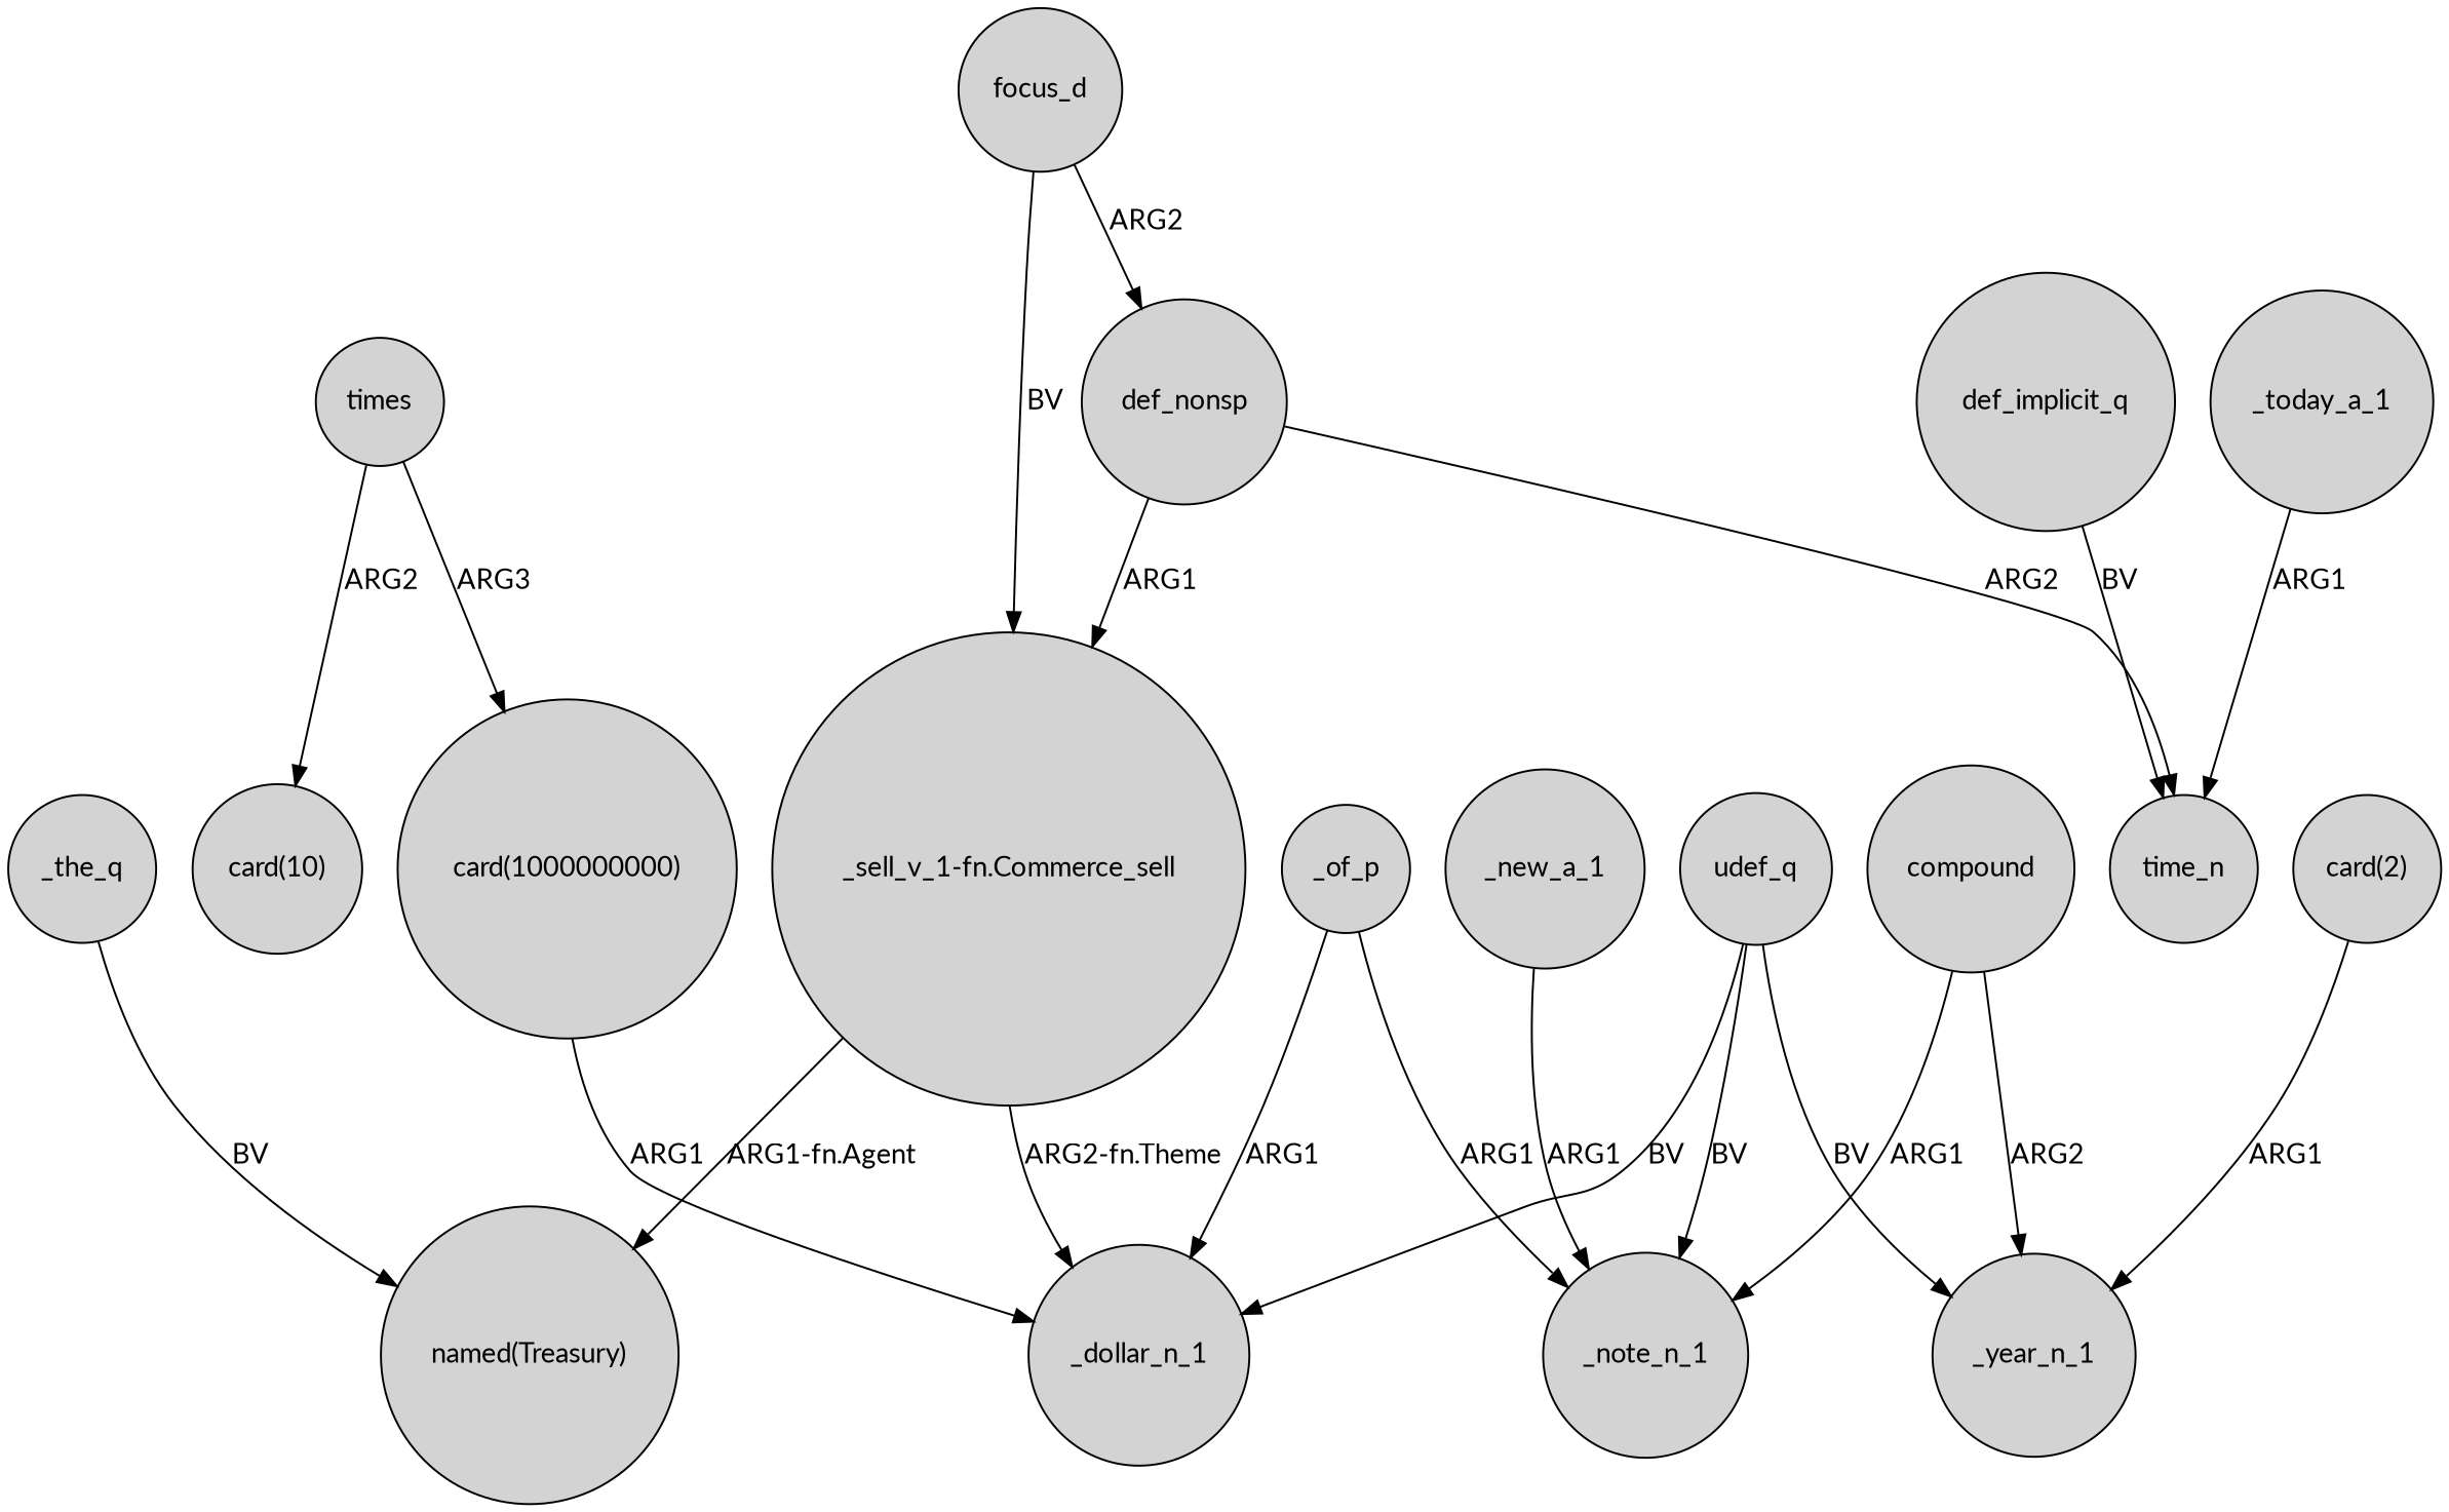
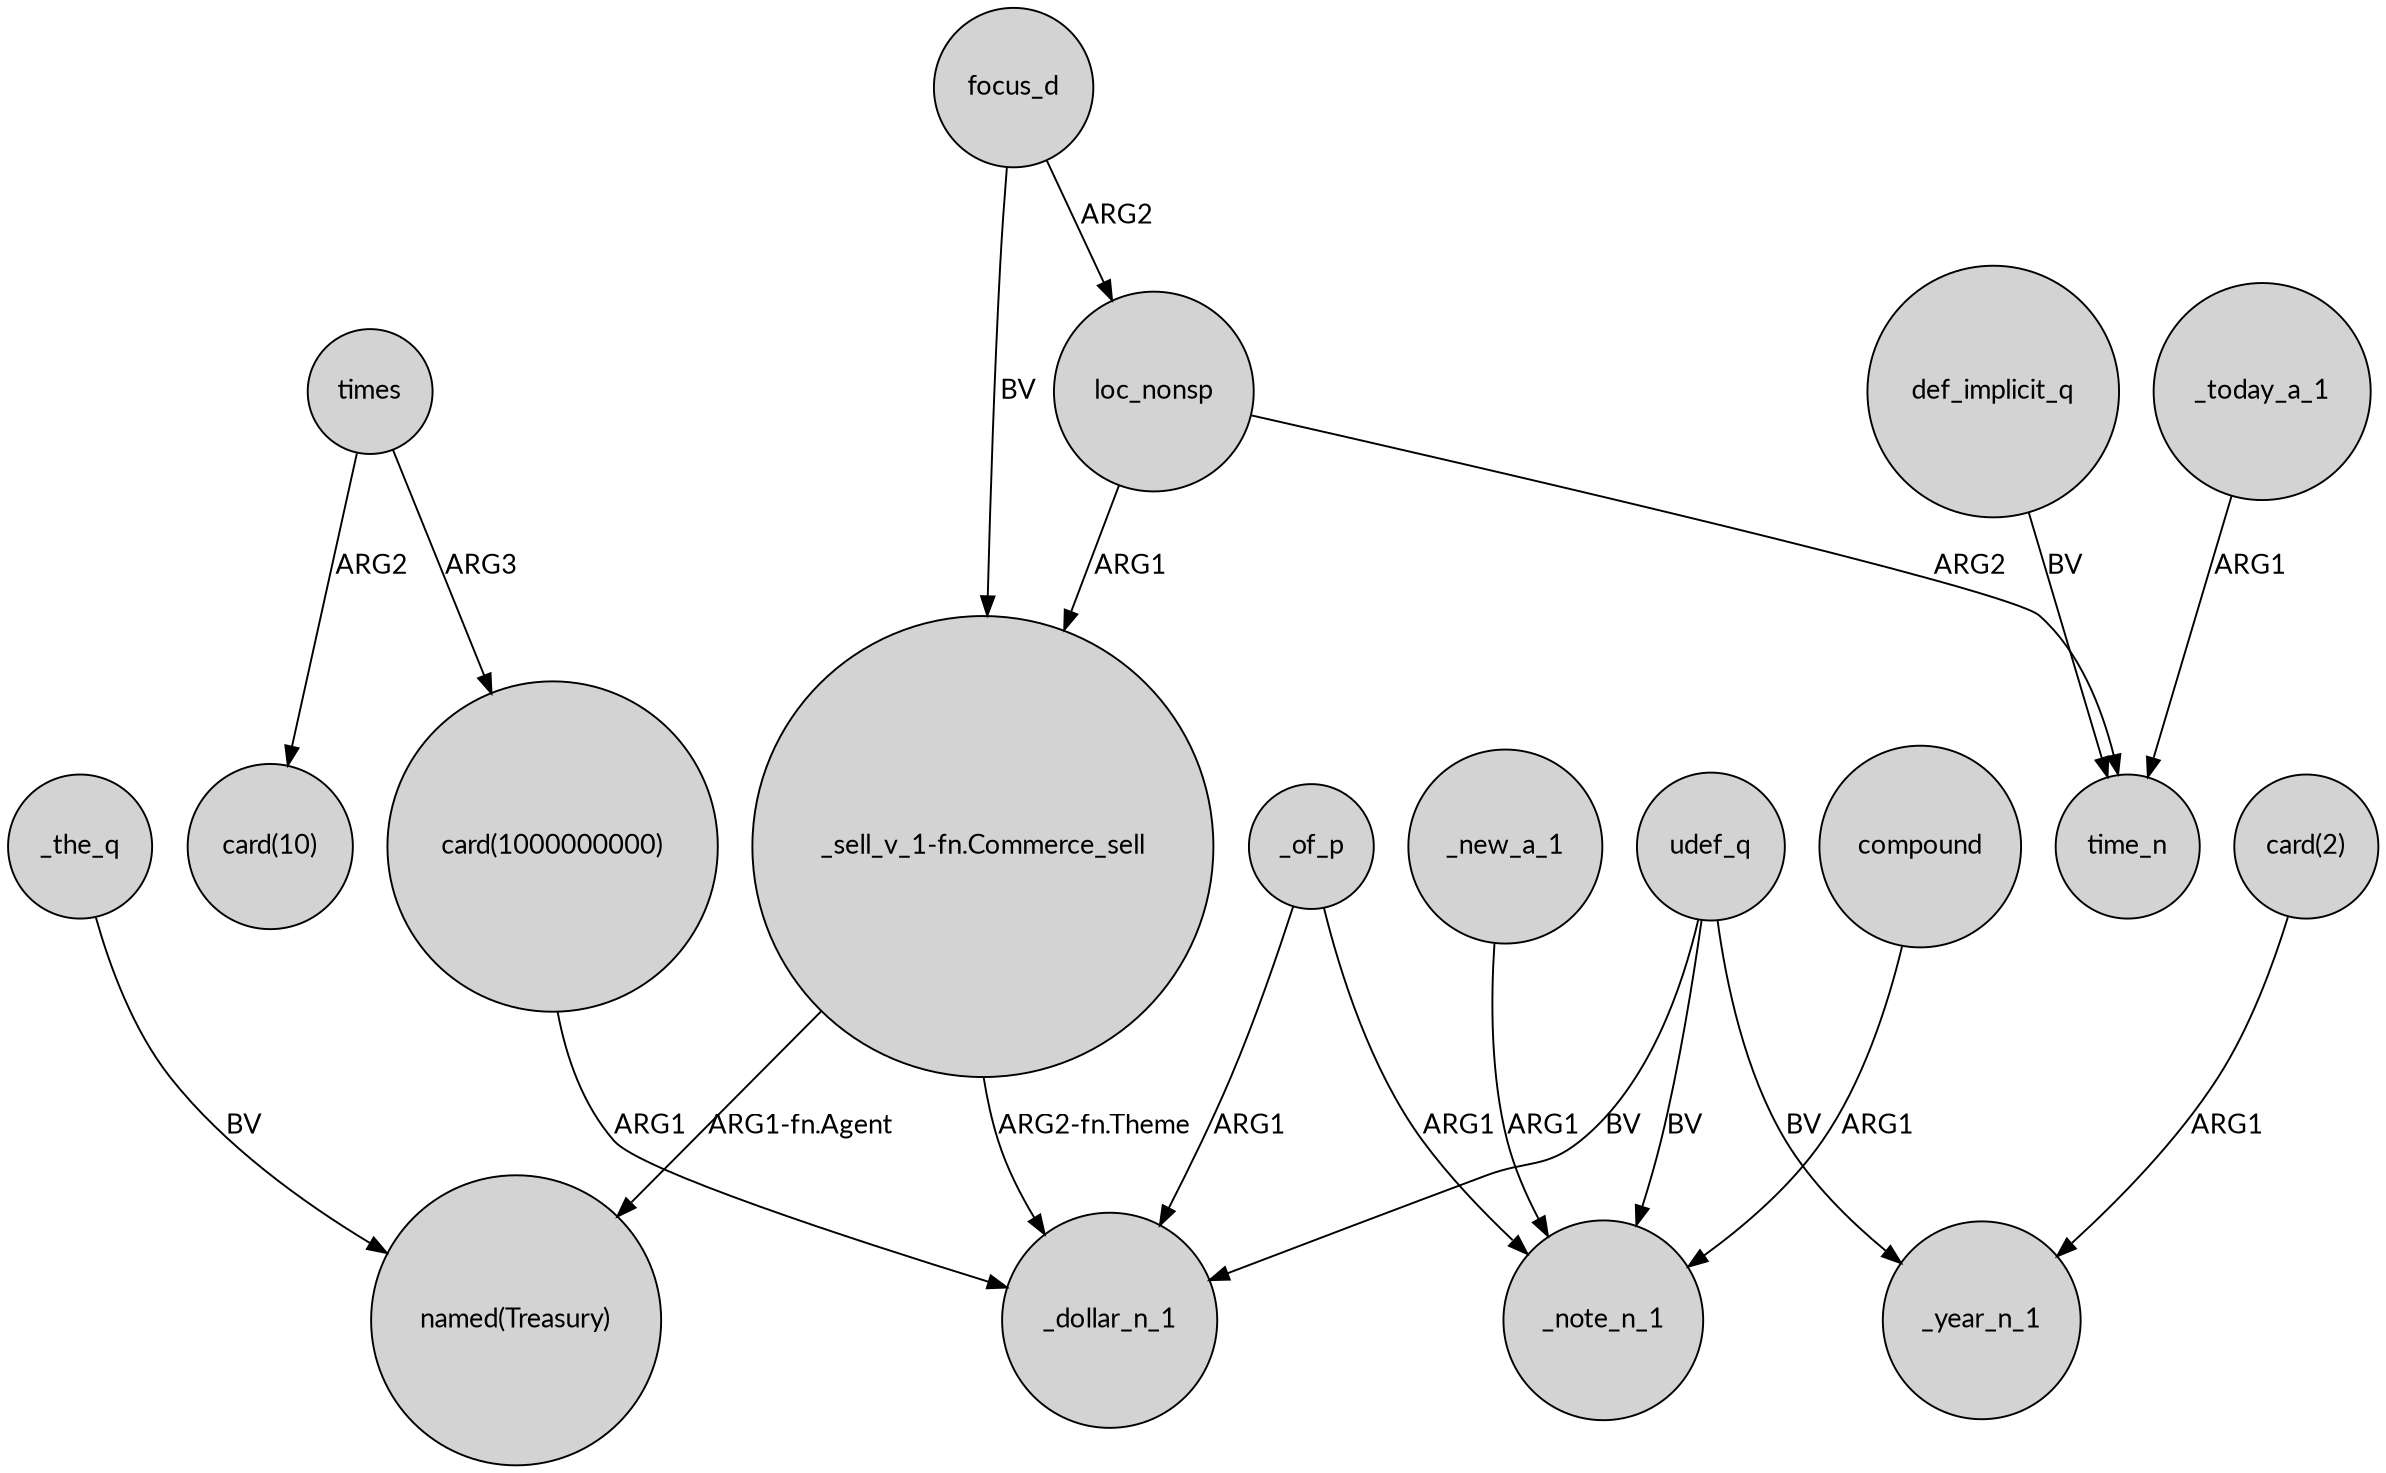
  digraph {
    fontname=Lato
    node [fontname=Lato shape=circle style=filled]
    edge [fontname=Lato]
    focus_d
-   loc_nonsp [label=def_nonsp]
+   loc_nonsp
    "_sell_v_1-fn.Commerce_sell"
    time_n
    _dollar_n_1
    "named(Treasury)"
    _today_a_1
    compound
    _note_n_1
    _year_n_1
    _of_p
    times
    "card(1000000000)"
    "card(10)"
    _new_a_1
    "card(2)"
    _the_q
    udef_q
    def_implicit_q
    focus_d -> loc_nonsp [label=ARG2]
    focus_d -> "_sell_v_1-fn.Commerce_sell" [label=BV]
    loc_nonsp -> "_sell_v_1-fn.Commerce_sell" [label=ARG1]
    loc_nonsp -> time_n [label=ARG2]
    "_sell_v_1-fn.Commerce_sell" -> _dollar_n_1 [label="ARG2-fn.Theme"]
    "_sell_v_1-fn.Commerce_sell" -> "named(Treasury)" [label="ARG1-fn.Agent"]
    _today_a_1 -> time_n [label=ARG1]
    compound -> _note_n_1 [label=ARG1]
-   compound -> _year_n_1 [label=ARG2]
    _of_p -> _dollar_n_1 [label=ARG1]
    _of_p -> _note_n_1 [label=ARG1]
    times -> "card(1000000000)" [label=ARG3]
    times -> "card(10)" [label=ARG2]
    "card(1000000000)" -> _dollar_n_1 [label=ARG1]
    _new_a_1 -> _note_n_1 [label=ARG1]
    "card(2)" -> _year_n_1 [label=ARG1]
    _the_q -> "named(Treasury)" [label=BV]
    udef_q -> _dollar_n_1 [label=BV]
    udef_q -> _note_n_1 [label=BV]
    udef_q -> _year_n_1 [label=BV]
    def_implicit_q -> time_n [label=BV]
  }
